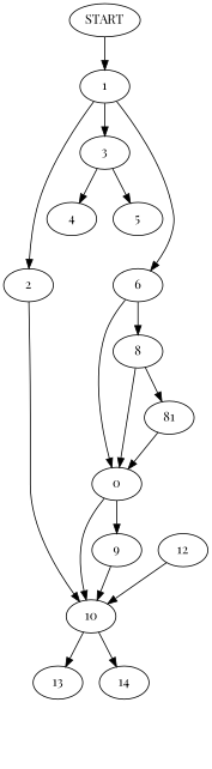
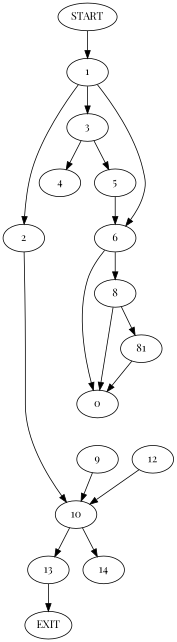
  digraph {
    fontname="Playfair Display"
    node [fontname="Playfair Display"]
    edge [fontname="Playfair Display"]
    n1 [label=START]
    1
    2
    3
    6
+   n6 [label=EXIT]
    10
    4
    5
    n10 [label=0]
    8
    9
    n13 [label=81]
    13
    14
    12
    n1 -> 1
    1 -> 2
    1 -> 3
    1 -> 6
    2 -> 10
    3 -> 4
    3 -> 5
    6 -> n10
    6 -> 8
    10 -> 13
    10 -> 14
-   n10 -> 10
-   n10 -> 9
+   5 -> 6
    8 -> n10
    8 -> n13
    9 -> 10
    n13 -> n10
+   13 -> n6
    12 -> 10
  }
